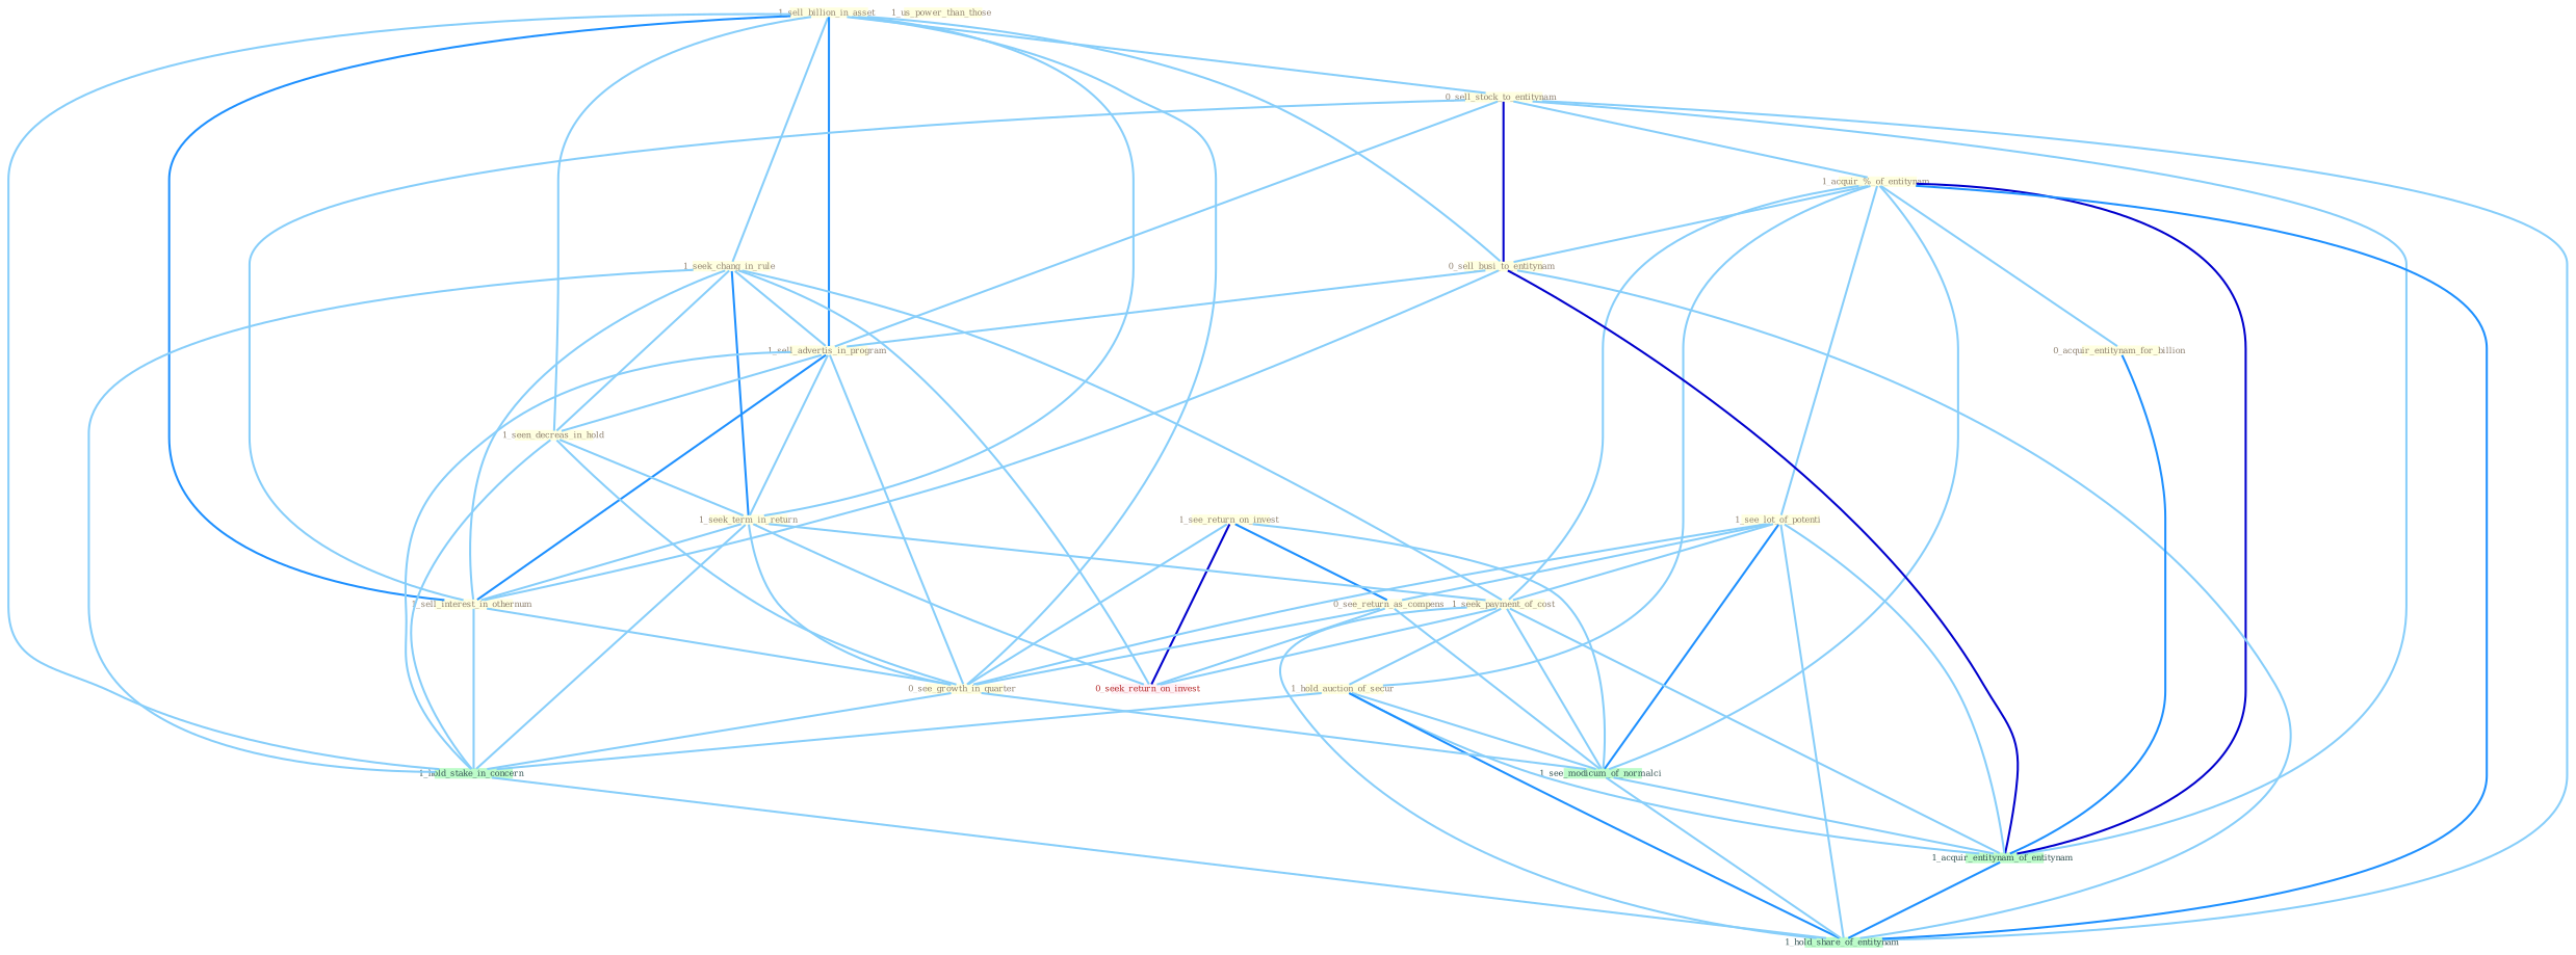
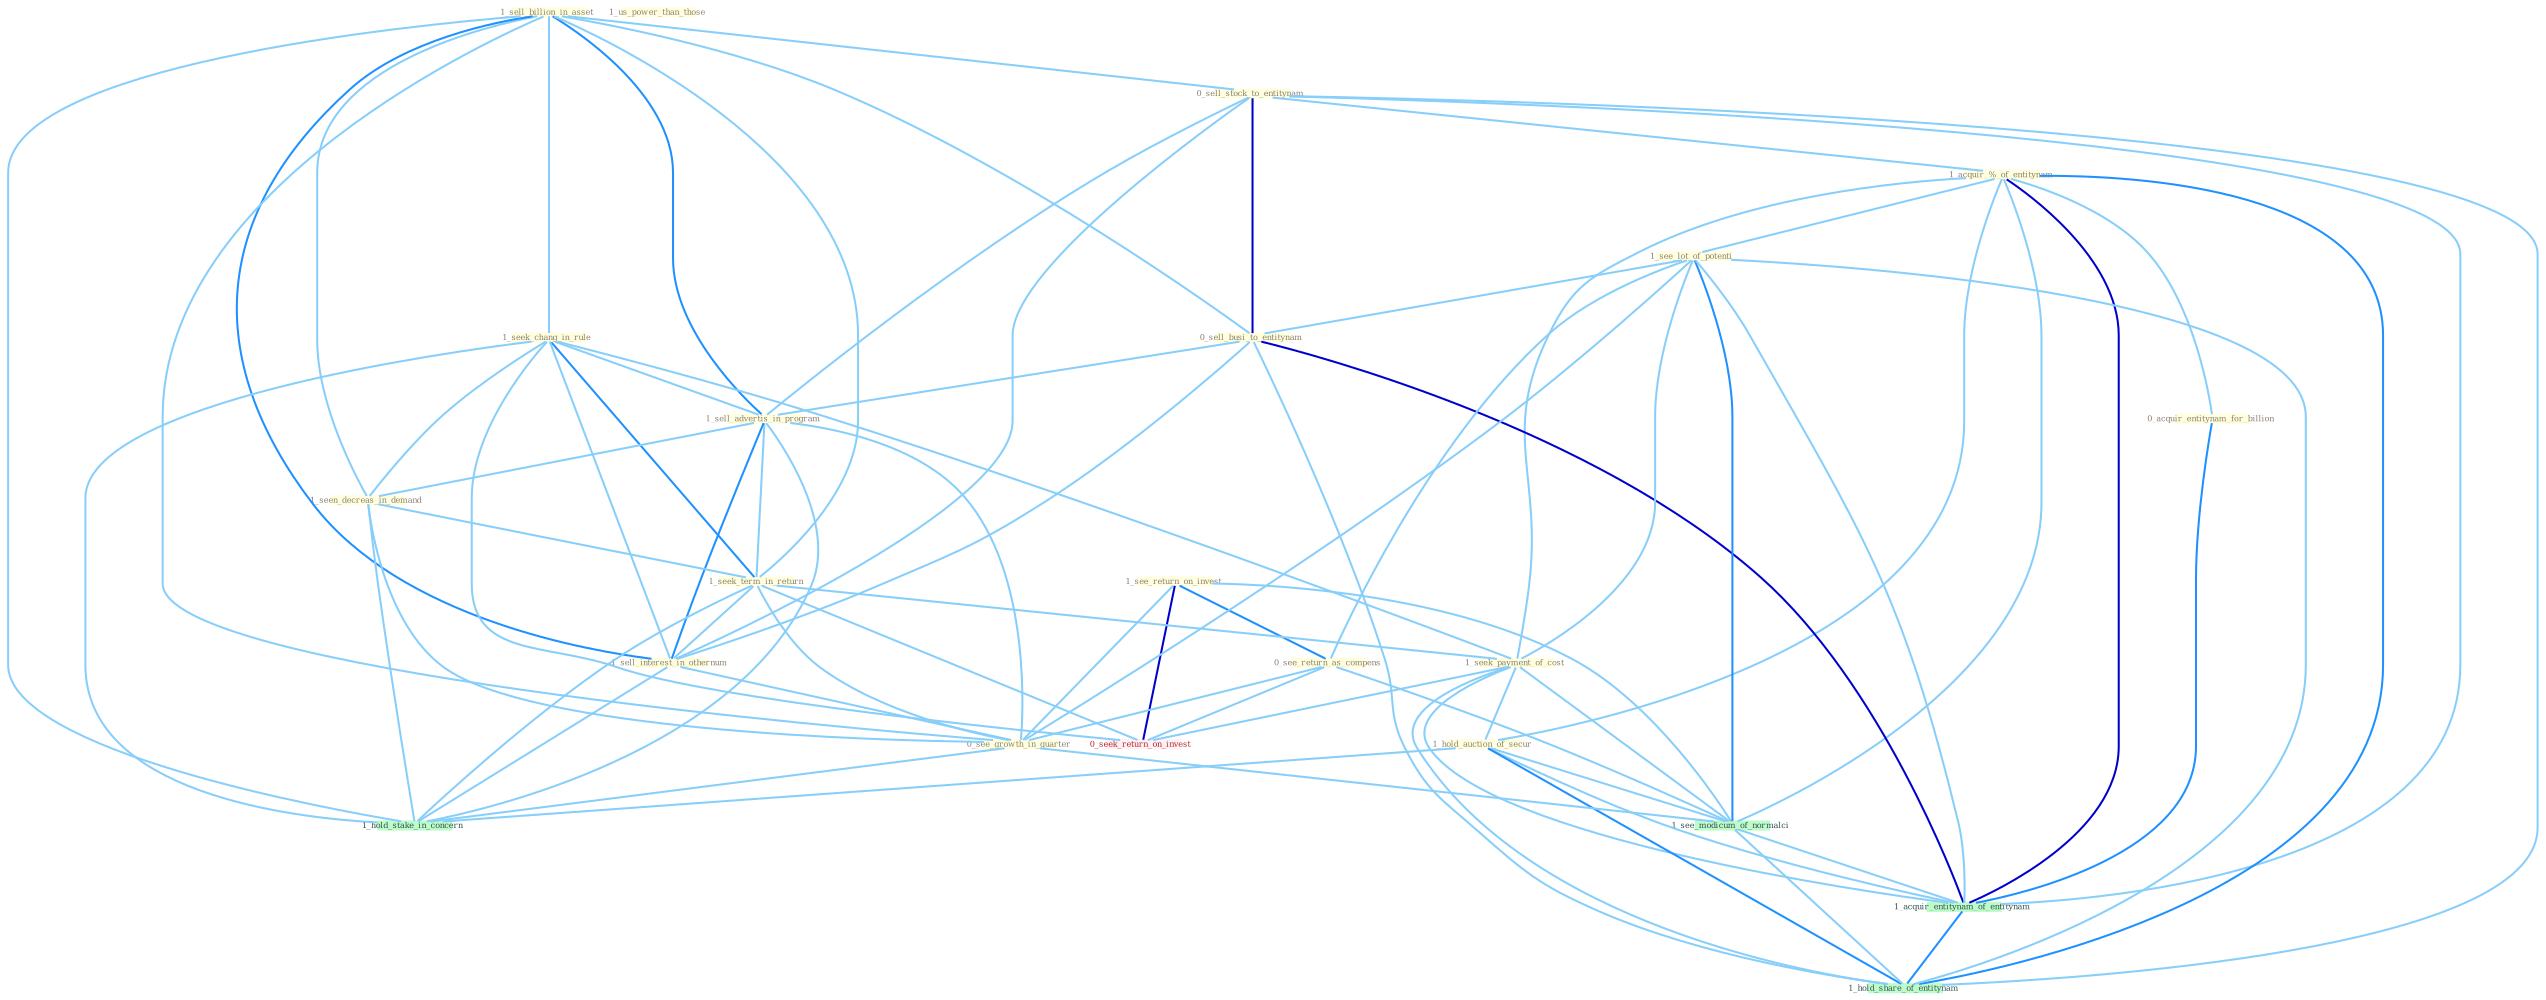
  graph {
    node [color="#ffffe0" fixedsize=true fontcolor="#8b7d6b" fontsize=4 shape=polygon style=filled]
    edge [color="#87cefa" w=1]
    "1_see_return_on_invest " [height=.06 width=.5]
    "1_sell_billion_in_asset " [height=.06 width=.5]
    "1_seek_chang_in_rule " [height=.06 width=.5]
    "0_sell_stock_to_entitynam " [height=.06 width=.5]
    "1_acquir_%_of_entitynam " [height=.06 width=.5]
    "0_sell_busi_to_entitynam " [height=.06 width=.5]
    "1_sell_advertis_in_program " [height=.06 width=.5]
-   "1_seen_decreas_in_demand " [height=.06 width=.5 label="1_seen_decreas_in_hold"]
+   "1_seen_decreas_in_demand " [height=.06 width=.5]
    "1_see_lot_of_potenti " [height=.06 width=.5]
    n10 [height=.06 label="1_seek_term_in_return" width=.5]
    "1_seek_payment_of_cost " [height=.06 width=.5]
    "0_see_return_as_compens " [height=.06 width=.5]
    "0_acquir_entitynam_for_billion " [height=.06 width=.5]
    "1_sell_interest_in_othernum " [height=.06 width=.5]
    "1_us_power_than_those " [height=.06 width=.5]
    "1_hold_auction_of_secur " [height=.06 width=.5]
    "0_see_growth_in_quarter " [height=.06 width=.5]
    "0_seek_return_on_invest " [color="#fff0f5" fontcolor="#b22222" height=.06 width=.5]
    "1_see_modicum_of_normalci " [color="#BDFCC9" fontcolor="#2f4f4f" height=.06 width=.5]
    "1_hold_stake_in_concern " [color="#BDFCC9" fontcolor="#2f4f4f" height=.06 width=.5]
    "1_acquir_entitynam_of_entitynam " [color="#BDFCC9" fontcolor="#2f4f4f" height=.06 width=.5]
    "1_hold_share_of_entitynam " [color="#BDFCC9" fontcolor="#2f4f4f" height=.06 width=.5]
    subgraph sub_1 {
      "1_see_return_on_invest "
      "1_sell_billion_in_asset "
      "1_seek_chang_in_rule "
      "0_sell_stock_to_entitynam "
      "1_acquir_%_of_entitynam "
      "0_sell_busi_to_entitynam "
      "1_sell_advertis_in_program "
      "1_seen_decreas_in_demand "
      "1_see_lot_of_potenti "
      n10
      "1_seek_payment_of_cost "
      "0_see_return_as_compens "
      "0_acquir_entitynam_for_billion "
      "1_sell_interest_in_othernum "
      "1_us_power_than_those "
      "1_hold_auction_of_secur "
      "0_see_growth_in_quarter "
    }
    subgraph sub_2 {
      "0_seek_return_on_invest "
    }
    "1_see_return_on_invest " -- "0_see_return_as_compens " [color="#1e90ff" w=2]
    "1_see_return_on_invest " -- "0_see_growth_in_quarter "
    "1_see_return_on_invest " -- "0_seek_return_on_invest " [color="#0000cd" w=3]
    "1_see_return_on_invest " -- "1_see_modicum_of_normalci "
    "1_sell_billion_in_asset " -- "1_seek_chang_in_rule "
    "1_sell_billion_in_asset " -- "0_sell_stock_to_entitynam "
    "1_sell_billion_in_asset " -- "0_sell_busi_to_entitynam "
    "1_sell_billion_in_asset " -- "1_sell_advertis_in_program " [color="#1e90ff" w=2]
    "1_sell_billion_in_asset " -- "1_seen_decreas_in_demand "
    "1_sell_billion_in_asset " -- n10
    "1_sell_billion_in_asset " -- "1_sell_interest_in_othernum " [color="#1e90ff" w=2]
    "1_sell_billion_in_asset " -- "0_see_growth_in_quarter "
    "1_sell_billion_in_asset " -- "1_hold_stake_in_concern "
    "1_seek_chang_in_rule " -- "1_sell_advertis_in_program "
    "1_seek_chang_in_rule " -- "1_seen_decreas_in_demand "
    "1_seek_chang_in_rule " -- n10 [color="#1e90ff" w=2]
    "1_seek_chang_in_rule " -- "1_seek_payment_of_cost "
    "1_seek_chang_in_rule " -- "1_sell_interest_in_othernum "
    "1_seek_chang_in_rule " -- "0_seek_return_on_invest "
    "1_seek_chang_in_rule " -- "1_hold_stake_in_concern "
    "0_sell_stock_to_entitynam " -- "1_acquir_%_of_entitynam "
    "0_sell_stock_to_entitynam " -- "0_sell_busi_to_entitynam " [color="#0000cd" w=3]
    "0_sell_stock_to_entitynam " -- "1_sell_advertis_in_program "
    "0_sell_stock_to_entitynam " -- "1_sell_interest_in_othernum "
    "0_sell_stock_to_entitynam " -- "1_acquir_entitynam_of_entitynam "
    "0_sell_stock_to_entitynam " -- "1_hold_share_of_entitynam "
-   "1_acquir_%_of_entitynam " -- "0_sell_busi_to_entitynam "
+   "1_see_lot_of_potenti " -- "0_sell_busi_to_entitynam "
    "1_acquir_%_of_entitynam " -- "1_see_lot_of_potenti "
    "1_acquir_%_of_entitynam " -- "1_seek_payment_of_cost "
    "1_acquir_%_of_entitynam " -- "0_acquir_entitynam_for_billion "
    "1_acquir_%_of_entitynam " -- "1_hold_auction_of_secur "
    "1_acquir_%_of_entitynam " -- "1_see_modicum_of_normalci "
    "1_acquir_%_of_entitynam " -- "1_acquir_entitynam_of_entitynam " [color="#0000cd" w=3]
    "1_acquir_%_of_entitynam " -- "1_hold_share_of_entitynam " [color="#1e90ff" w=2]
    "0_sell_busi_to_entitynam " -- "1_sell_advertis_in_program "
    "0_sell_busi_to_entitynam " -- "1_sell_interest_in_othernum "
    "0_sell_busi_to_entitynam " -- "1_acquir_entitynam_of_entitynam " [color="#0000cd"]
    "0_sell_busi_to_entitynam " -- "1_hold_share_of_entitynam "
    "1_sell_advertis_in_program " -- "1_seen_decreas_in_demand "
    "1_sell_advertis_in_program " -- n10
    "1_sell_advertis_in_program " -- "1_sell_interest_in_othernum " [color="#1e90ff" w=2]
    "1_sell_advertis_in_program " -- "0_see_growth_in_quarter "
    "1_sell_advertis_in_program " -- "1_hold_stake_in_concern "
    "1_seen_decreas_in_demand " -- n10
    "1_seen_decreas_in_demand " -- "0_see_growth_in_quarter "
    "1_seen_decreas_in_demand " -- "1_hold_stake_in_concern "
    "1_see_lot_of_potenti " -- "1_seek_payment_of_cost "
    "1_see_lot_of_potenti " -- "0_see_return_as_compens "
    "1_see_lot_of_potenti " -- "0_see_growth_in_quarter "
    "1_see_lot_of_potenti " -- "1_see_modicum_of_normalci " [color="#1e90ff" w=2]
    "1_see_lot_of_potenti " -- "1_acquir_entitynam_of_entitynam "
    "1_see_lot_of_potenti " -- "1_hold_share_of_entitynam "
    n10 -- "1_seek_payment_of_cost "
    n10 -- "1_sell_interest_in_othernum "
    n10 -- "0_see_growth_in_quarter "
    n10 -- "0_seek_return_on_invest "
    n10 -- "1_hold_stake_in_concern "
    "1_seek_payment_of_cost " -- "1_hold_auction_of_secur "
    "1_seek_payment_of_cost " -- "0_seek_return_on_invest "
    "1_seek_payment_of_cost " -- "1_see_modicum_of_normalci "
    "1_seek_payment_of_cost " -- "1_acquir_entitynam_of_entitynam "
    "1_seek_payment_of_cost " -- "1_hold_share_of_entitynam "
    "0_see_return_as_compens " -- "0_see_growth_in_quarter "
    "0_see_return_as_compens " -- "0_seek_return_on_invest "
    "0_see_return_as_compens " -- "1_see_modicum_of_normalci "
    "0_acquir_entitynam_for_billion " -- "1_acquir_entitynam_of_entitynam " [color="#1e90ff" w=2]
    "1_sell_interest_in_othernum " -- "0_see_growth_in_quarter "
    "1_sell_interest_in_othernum " -- "1_hold_stake_in_concern "
    "1_hold_auction_of_secur " -- "1_see_modicum_of_normalci "
    "1_hold_auction_of_secur " -- "1_hold_stake_in_concern "
    "1_hold_auction_of_secur " -- "1_acquir_entitynam_of_entitynam "
    "1_hold_auction_of_secur " -- "1_hold_share_of_entitynam " [color="#1e90ff" w=2]
    "0_see_growth_in_quarter " -- "1_see_modicum_of_normalci "
    "0_see_growth_in_quarter " -- "1_hold_stake_in_concern "
    "1_see_modicum_of_normalci " -- "1_acquir_entitynam_of_entitynam "
    "1_see_modicum_of_normalci " -- "1_hold_share_of_entitynam "
-   "1_hold_stake_in_concern " -- "1_hold_share_of_entitynam "
    "1_acquir_entitynam_of_entitynam " -- "1_hold_share_of_entitynam " [color="#1e90ff" w=2]
  }
